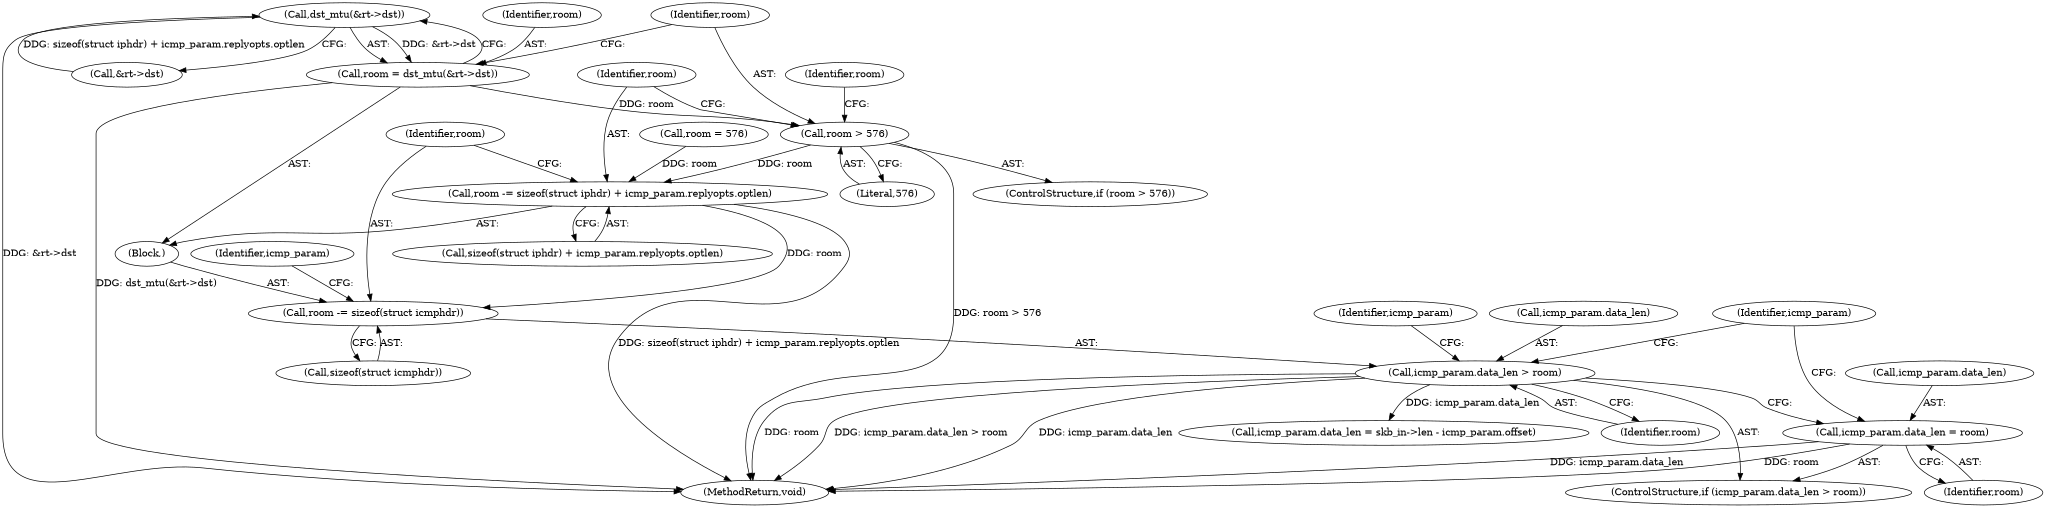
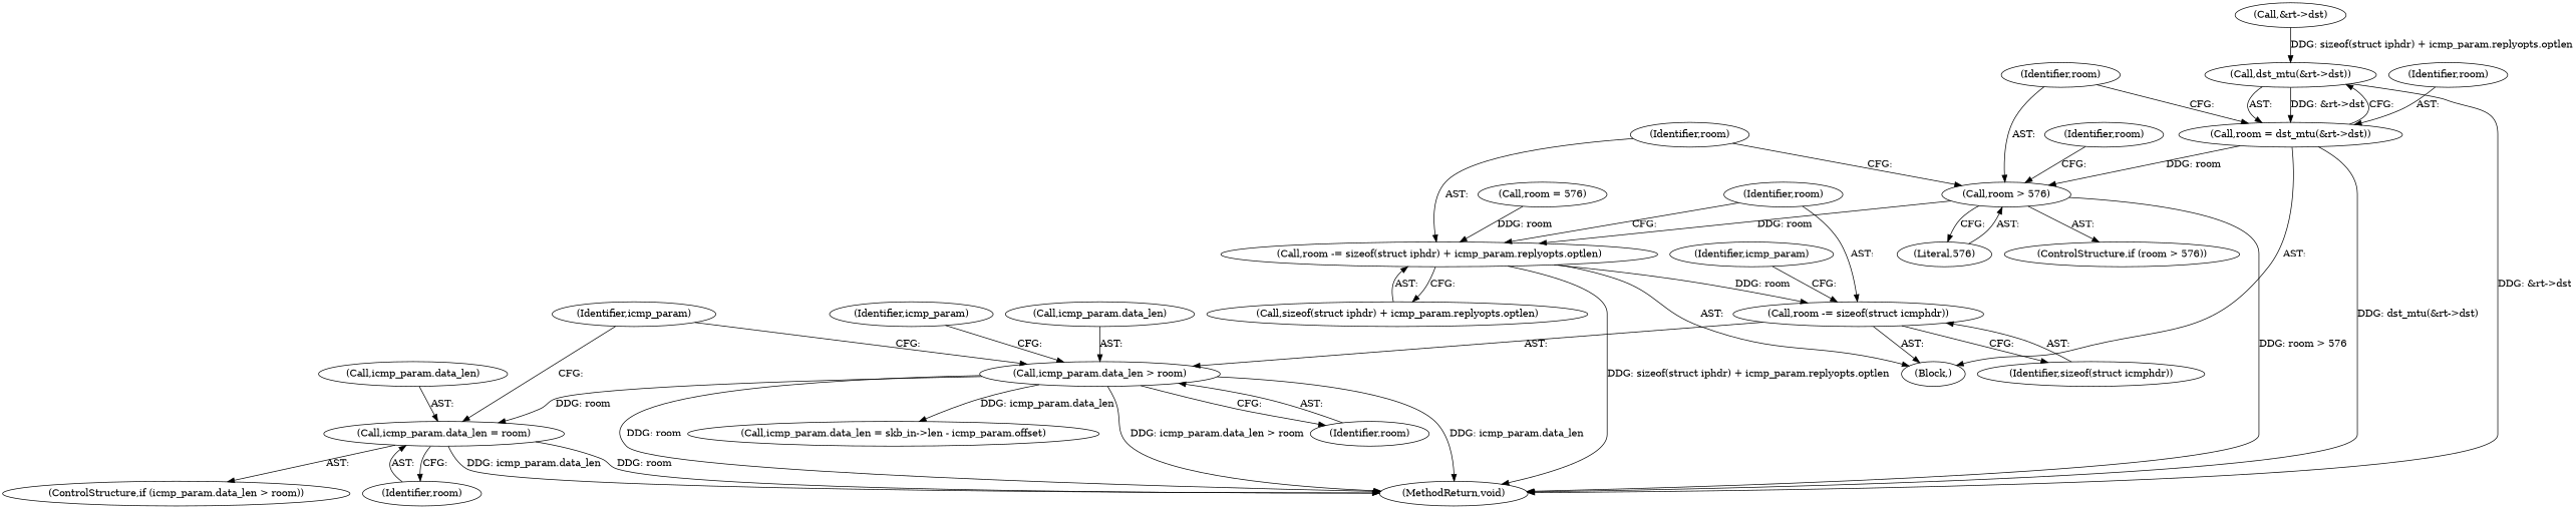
  digraph {
    n1 [label="(Call,dst_mtu(&rt->dst))"]
    n2 [label="(Call,room = dst_mtu(&rt->dst))"]
    n3 [label="(Call,&rt->dst)"]
    n4 [label="(MethodReturn,void)"]
    n5 [label="(Call,room > 576)"]
    n6 [label="(Block,)"]
    n7 [label="(Call,room -= sizeof(struct iphdr) + icmp_param.replyopts.optlen)"]
    n8 [label="(Literal,576)"]
    n9 [label="(ControlStructure,if (room > 576))"]
    n10 [label="(Call,room -= sizeof(struct icmphdr))"]
    n11 [label="(Call,sizeof(struct iphdr) + icmp_param.replyopts.optlen)"]
    n12 [label="(Call,icmp_param.data_len > room)"]
-   n13 [label="(Call,sizeof(struct icmphdr))"]
+   n13 [label="(Identifier,sizeof(struct icmphdr))"]
    n14 [label="(Call,icmp_param.data_len = room)"]
    n15 [label="(ControlStructure,if (icmp_param.data_len > room))"]
    n16 [label="(Identifier,room)"]
    n17 [label="(Call,icmp_param.data_len = skb_in->len - icmp_param.offset)"]
    n18 [label="(Identifier,room)"]
    n19 [label="(Identifier,room)"]
    n20 [label="(Call,icmp_param.data_len)"]
    n21 [label="(Identifier,room)"]
    n22 [label="(Identifier,icmp_param)"]
    n23 [label="(Identifier,room)"]
    n24 [label="(Identifier,room)"]
    n25 [label="(Identifier,icmp_param)"]
    n26 [label="(Identifier,icmp_param)"]
    n27 [label="(Identifier,room)"]
    n28 [label="(Call,icmp_param.data_len)"]
    n29 [label="(Call,room = 576)"]
    n1 -> n2 [label="AST: "]
    n1 -> n2 [label="DDG: &rt->dst"]
-   n1 -> n3 [label="CFG: "]
    n1 -> n4 [label="DDG: &rt->dst"]
    n2 -> n1 [label="CFG: "]
    n2 -> n4 [label="DDG: dst_mtu(&rt->dst)"]
    n2 -> n5 [label="DDG: room"]
    n2 -> n6 [label="AST: "]
    n3 -> n1 [label="DDG: sizeof(struct iphdr) + icmp_param.replyopts.optlen"]
    n5 -> n4 [label="DDG: room > 576"]
    n5 -> n7 [label="DDG: room"]
    n5 -> n8 [label="CFG: "]
    n5 -> n9 [label="AST: "]
    n7 -> n4 [label="DDG: sizeof(struct iphdr) + icmp_param.replyopts.optlen"]
    n7 -> n6 [label="AST: "]
    n7 -> n10 [label="DDG: room"]
    n7 -> n11 [label="CFG: "]
    n8 -> n5 [label="AST: "]
-   n6 -> n10 [label="AST: "]
+   n10 -> n6 [label="AST: "]
    n10 -> n12 [label="AST: "]
    n10 -> n13 [label="CFG: "]
    n11 -> n7 [label="AST: "]
    n12 -> n4 [label="DDG: icmp_param.data_len"]
    n12 -> n4 [label="DDG: room"]
    n12 -> n4 [label="DDG: icmp_param.data_len > room"]
-   n12 -> n14 [label="CFG: "]
-   n12 -> n15 [label="AST: "]
+   n12 -> n14 [label="DDG: room"]
    n12 -> n16 [label="CFG: "]
    n12 -> n17 [label="DDG: icmp_param.data_len"]
    n13 -> n10 [label="AST: "]
    n14 -> n4 [label="DDG: icmp_param.data_len"]
    n14 -> n4 [label="DDG: room"]
    n14 -> n15 [label="AST: "]
    n14 -> n18 [label="CFG: "]
    n16 -> n12 [label="AST: "]
    n18 -> n14 [label="AST: "]
    n19 -> n2 [label="CFG: "]
    n19 -> n5 [label="AST: "]
    n20 -> n14 [label="AST: "]
    n21 -> n7 [label="CFG: "]
    n21 -> n10 [label="AST: "]
    n22 -> n10 [label="CFG: "]
    n23 -> n5 [label="CFG: "]
    n23 -> n7 [label="AST: "]
    n24 -> n5 [label="CFG: "]
    n25 -> n12 [label="CFG: "]
    n26 -> n12 [label="CFG: "]
    n26 -> n14 [label="CFG: "]
    n27 -> n2 [label="AST: "]
    n28 -> n12 [label="AST: "]
    n29 -> n7 [label="DDG: room"]
  }
